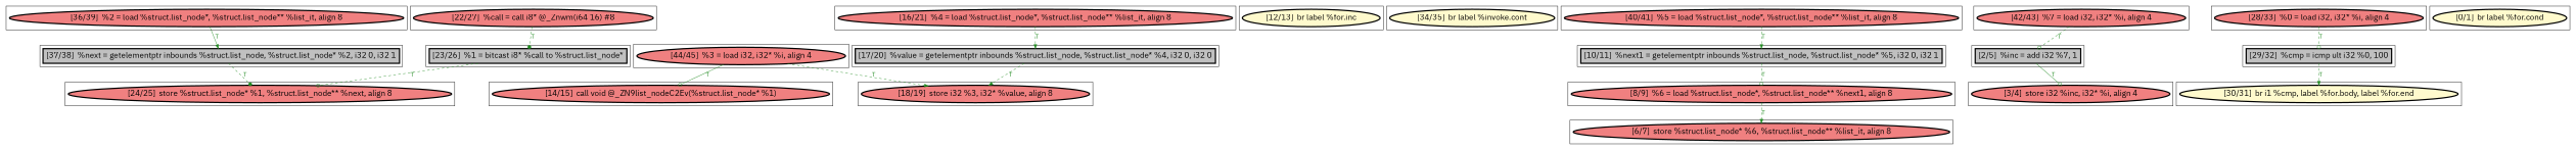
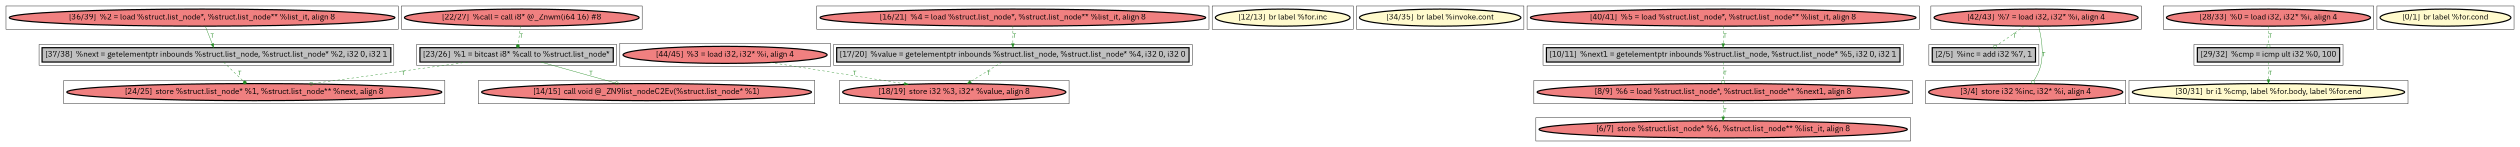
  digraph {
    fontname="IBM Plex Sans"
    node [fillcolor=lightcoral fontname="IBM Plex Sans" fontsize=20 penwidth=3.0 shape=ellipse style=filled]
    edge [arrowhead=normal color=forestgreen fontcolor=forestgreen fontname="IBM Plex Sans" style=dashed]
    n1 [label="[14/15]  call void @_ZN9list_nodeC2Ev(%struct.list_node* %1)"]
    n2 [fillcolor=lemonchiffon label="[12/13]  br label %for.inc"]
    n3 [fillcolor=lemonchiffon label="[34/35]  br label %invoke.cont"]
    n4 [label="[22/27]  %call = call i8* @_Znwm(i64 16) #8"]
    n5 [fillcolor=grey label="[17/20]  %value = getelementptr inbounds %struct.list_node, %struct.list_node* %4, i32 0, i32 0" shape=rectangle]
    n6 [fillcolor=grey label="[10/11]  %next1 = getelementptr inbounds %struct.list_node, %struct.list_node* %5, i32 0, i32 1" shape=rectangle]
    n7 [label="[8/9]  %6 = load %struct.list_node*, %struct.list_node** %next1, align 8"]
    n8 [label="[6/7]  store %struct.list_node* %6, %struct.list_node** %list_it, align 8"]
    n9 [fillcolor=grey label="[23/26]  %1 = bitcast i8* %call to %struct.list_node*" shape=rectangle]
    n10 [fillcolor=grey label="[2/5]  %inc = add i32 %7, 1" shape=rectangle]
    n11 [fillcolor=grey label="[29/32]  %cmp = icmp ult i32 %0, 100" shape=rectangle]
    n12 [fillcolor=grey label="[37/38]  %next = getelementptr inbounds %struct.list_node, %struct.list_node* %2, i32 0, i32 1" shape=rectangle]
    n13 [fillcolor=lemonchiffon label="[0/1]  br label %for.cond"]
    n14 [label="[40/41]  %5 = load %struct.list_node*, %struct.list_node** %list_it, align 8"]
    n15 [label="[36/39]  %2 = load %struct.list_node*, %struct.list_node** %list_it, align 8"]
    n16 [label="[44/45]  %3 = load i32, i32* %i, align 4"]
    n17 [label="[42/43]  %7 = load i32, i32* %i, align 4"]
    n18 [label="[16/21]  %4 = load %struct.list_node*, %struct.list_node** %list_it, align 8"]
    n19 [label="[3/4]  store i32 %inc, i32* %i, align 4"]
    n20 [label="[24/25]  store %struct.list_node* %1, %struct.list_node** %next, align 8"]
    n21 [label="[18/19]  store i32 %3, i32* %value, align 8"]
    n22 [label="[28/33]  %0 = load i32, i32* %i, align 4"]
    n23 [fillcolor=lemonchiffon label="[30/31]  br i1 %cmp, label %for.body, label %for.end"]
    subgraph cluster_1 {
      n1
    }
    subgraph cluster_2 {
      n2
    }
    subgraph cluster_3 {
      n3
    }
    subgraph cluster_4 {
      n4
    }
    subgraph cluster_5 {
      n5
    }
    subgraph cluster_6 {
      n6
    }
    subgraph cluster_7 {
      n7
    }
    subgraph cluster_8 {
      n8
    }
    subgraph cluster_9 {
      n9
    }
    subgraph cluster_10 {
      n10
    }
    subgraph cluster_11 {
      n11
    }
    subgraph cluster_12 {
      n12
    }
    subgraph cluster_13 {
      n13
    }
    subgraph cluster_14 {
      n14
    }
    subgraph cluster_15 {
      n15
    }
    subgraph cluster_16 {
      n16
    }
    subgraph cluster_17 {
      n17
    }
    subgraph cluster_18 {
      n18
    }
    subgraph cluster_19 {
      n19
    }
    subgraph cluster_20 {
      n20
    }
    subgraph cluster_21 {
      n21
    }
    subgraph cluster_22 {
      n22
    }
    subgraph cluster_23 {
      n23
    }
    n4 -> n9 [arrowhead=dot label=T]
    n5 -> n21 [label=T]
    n6 -> n7 [arrowhead=odot label=T]
    n7 -> n8 [label=T]
-   n16 -> n1 [arrowhead=odot label=T style=solid]
+   n9 -> n1 [arrowhead=odot label=T style=solid]
    n9 -> n20 [arrowhead=odot label=T]
-   n10 -> n19 [arrowhead=odot label=T style=solid]
+   n17 -> n19 [arrowhead=odot label=T style=solid]
    n11 -> n23 [label=T]
    n12 -> n20 [arrowhead=dot label=T]
    n14 -> n6 [label=T]
    n15 -> n12 [label=T style=solid]
    n16 -> n21 [label=T]
    n17 -> n10 [arrowhead=odot label=T]
    n18 -> n5 [label=T]
    n22 -> n11 [arrowhead=odot label=T]
  }
